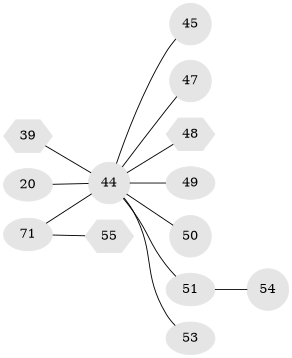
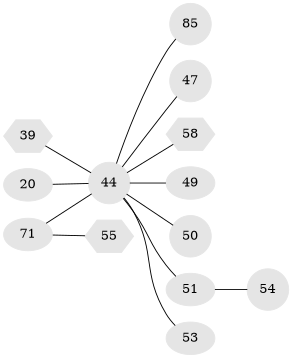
  graph {
    rankdir=LR
    node [color=gray90 shape=circle style=filled]
    44 [super="+17+18+32+22+15+33+19+21+25+28+29+30+31+34+35+36+43+37"]
-   45
+   45 [label=85]
    47
-   48 [shape=hexagon]
+   48 [shape=hexagon label=58]
    49 [shape=ellipse]
    50
    51 [shape=ellipse super="+12+13+27+42"]
    53 [shape=ellipse]
    39 [shape=hexagon]
    n10 [label=20 shape=ellipse]
    n11 [label=71 shape=ellipse]
    55 [shape=hexagon]
    54
    44 -- 45
    44 -- 47
    44 -- 48
    44 -- 49
    44 -- 50
    44 -- 51
    44 -- 53
    51 -- 54
    39 -- 44
    n10 -- 44
    n11 -- 44
    n11 -- 55
  }
